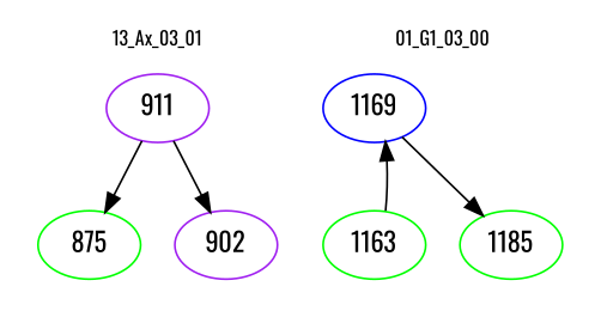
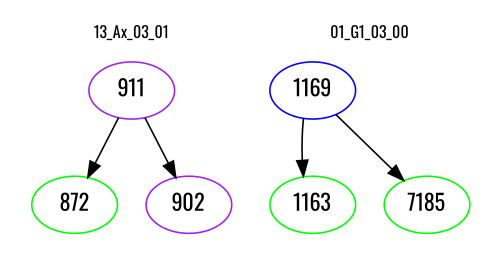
  digraph {
    fontname=Oswald
    node [color=green fontname=Oswald]
    edge [color=black fontname=Oswald]
    n1 [color=purple label=911]
-   n2 [label=875]
+   n2 [label=872]
    n3 [color=purple label=902]
    n4 [color=blue label=1169]
    n5 [label=1163]
-   n6 [label=1185]
+   n6 [label=7185]
    subgraph cluster_1 {
      color=white
      fontsize=10
      label="13_Ax_03_01"
      n1
      n2
      n3
    }
    subgraph cluster_2 {
      color=white
      fontsize=10
      label="01_G1_03_00"
      n4
      n5
      n6
    }
    n1 -> n2
    n1 -> n3
-   n5 -> n4
+   n4 -> n5
    n4 -> n6
  }
